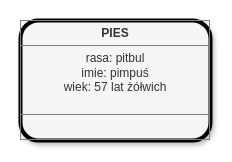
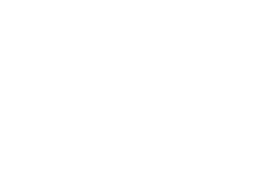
  <mxCell id="0" />
  <mxCell id="1" parent="0" />
- <mxCell id="2" value="&lt;table border=&quot;1&quot; width=&quot;100%&quot; height=&quot;100%&quot; cellpadding=&quot;4&quot; style=&quot;width:100%;height:100%;border-collapse:collapse;&quot;&gt;&lt;tbody&gt;&lt;tr&gt;&lt;th align=&quot;center&quot;&gt;&lt;b&gt;PIES&lt;/b&gt;&lt;/th&gt;&lt;/tr&gt;&lt;tr&gt;&lt;td align=&quot;center&quot;&gt;rasa: pitbul&lt;br&gt;imie: pimpuś&lt;br&gt;wiek: 57 lat żółwich&lt;br&gt;&lt;br&gt;&lt;/td&gt;&lt;/tr&gt;&lt;tr&gt;&lt;td align=&quot;center&quot;&gt;&lt;br&gt;&lt;/td&gt;&lt;/tr&gt;&lt;/tbody&gt;&lt;/table&gt;" style="text;html=1;whiteSpace=wrap;overflow=fill;strokeWidth=4;perimeterSpacing=3;fillColor=#f5f5f5;fontColor=#333333;strokeColor=#000000;shadow=1;glass=0;rounded=1;" vertex="1" parent="1"><mxGeometry x="20" y="20" width="190" height="120" as="geometry" /></mxCell>
